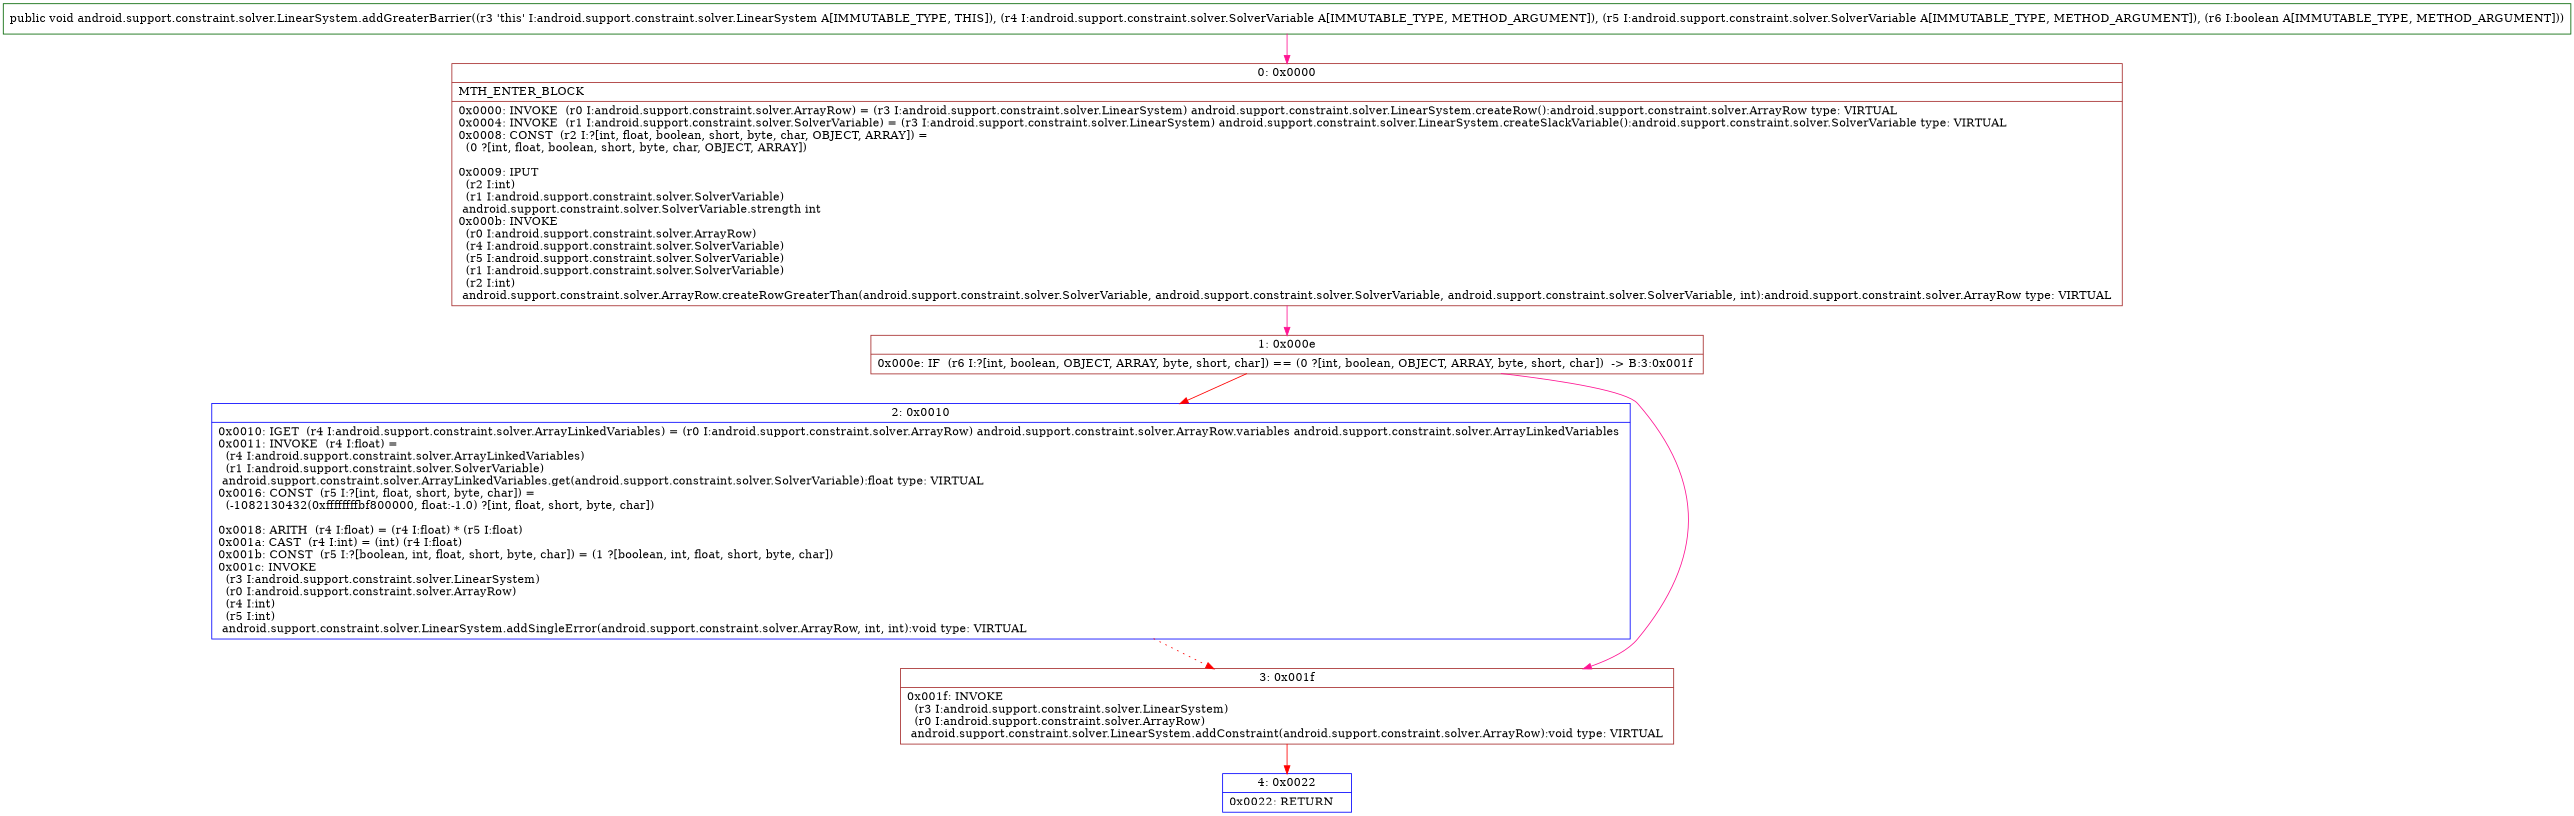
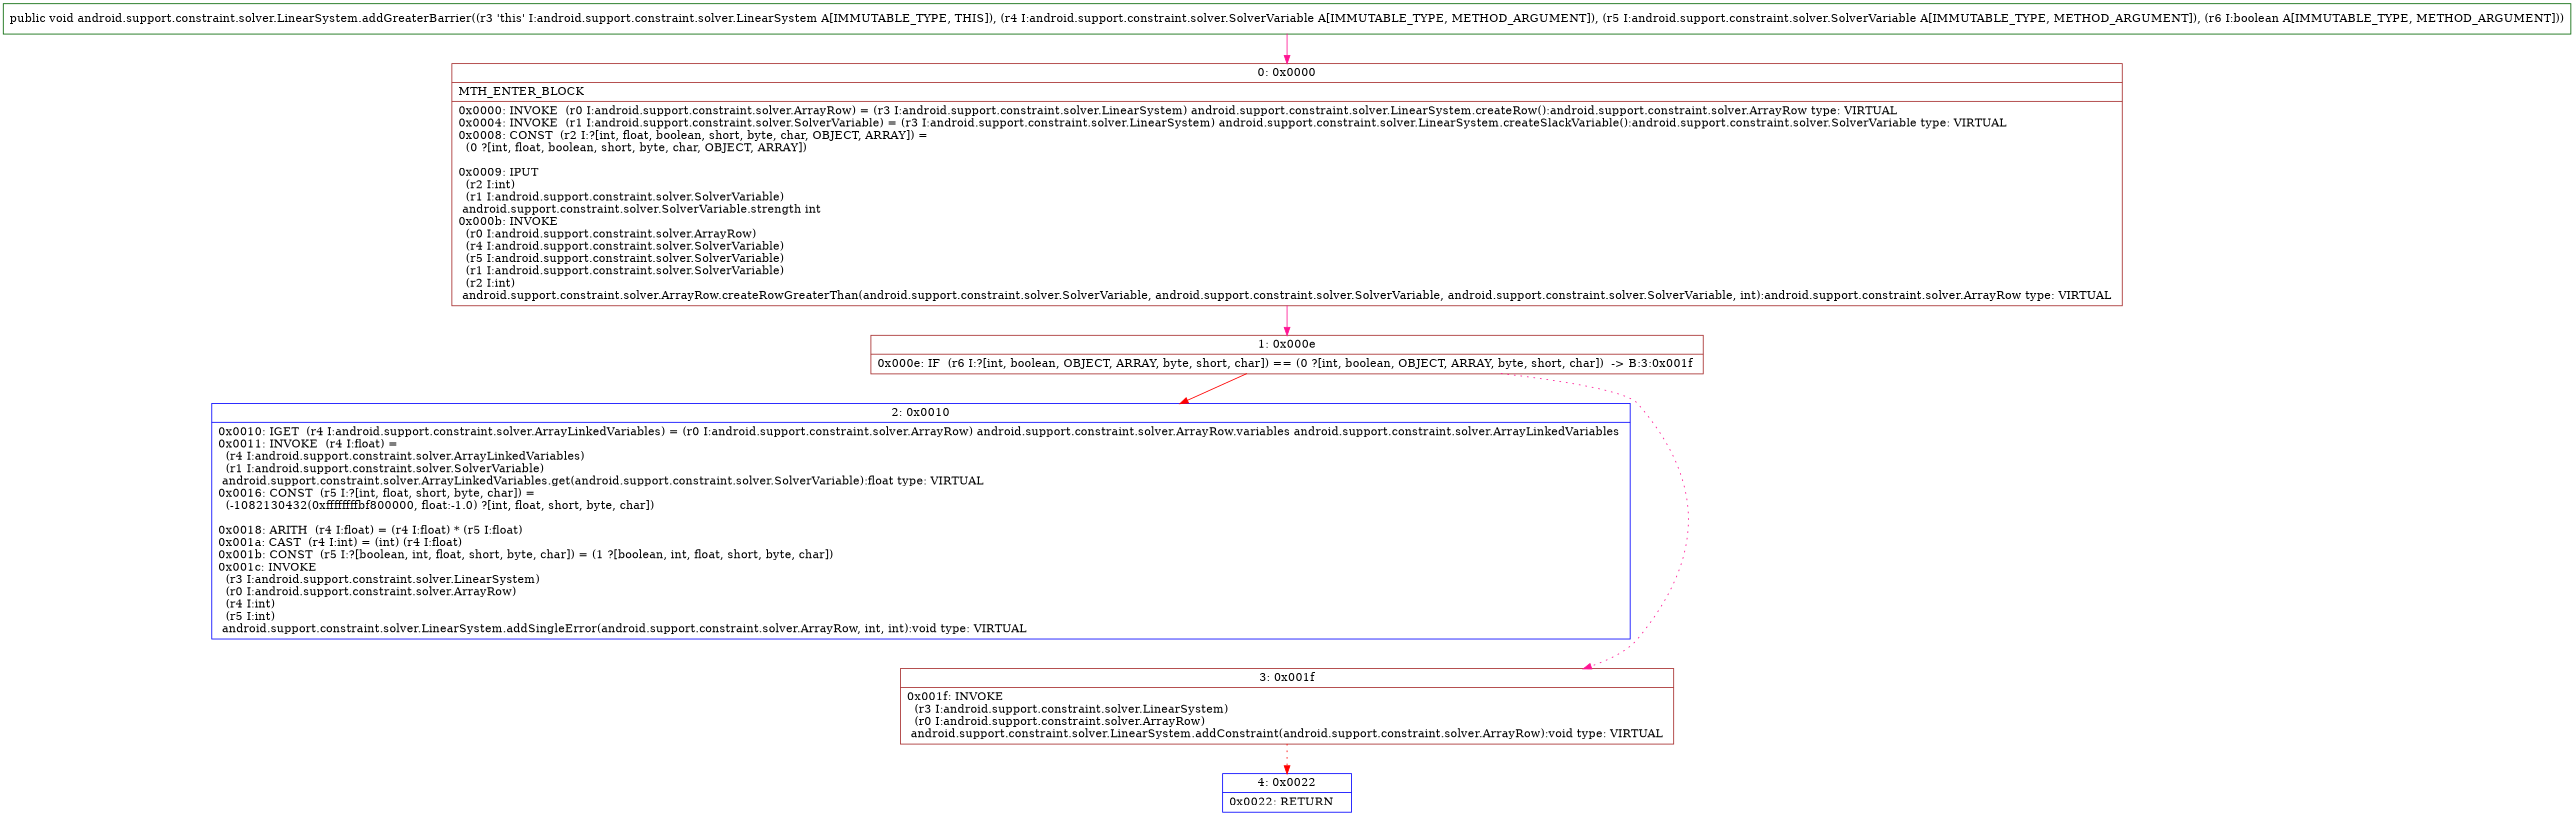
  digraph {
    node [color=brown shape=record]
    edge [color=deeppink style=solid]
    n1 [label="{0\:\ 0x0000|MTH_ENTER_BLOCK\l|0x0000: INVOKE  (r0 I:android.support.constraint.solver.ArrayRow) = (r3 I:android.support.constraint.solver.LinearSystem) android.support.constraint.solver.LinearSystem.createRow():android.support.constraint.solver.ArrayRow type: VIRTUAL \l0x0004: INVOKE  (r1 I:android.support.constraint.solver.SolverVariable) = (r3 I:android.support.constraint.solver.LinearSystem) android.support.constraint.solver.LinearSystem.createSlackVariable():android.support.constraint.solver.SolverVariable type: VIRTUAL \l0x0008: CONST  (r2 I:?[int, float, boolean, short, byte, char, OBJECT, ARRAY]) = \l  (0 ?[int, float, boolean, short, byte, char, OBJECT, ARRAY])\l \l0x0009: IPUT  \l  (r2 I:int)\l  (r1 I:android.support.constraint.solver.SolverVariable)\l android.support.constraint.solver.SolverVariable.strength int \l0x000b: INVOKE  \l  (r0 I:android.support.constraint.solver.ArrayRow)\l  (r4 I:android.support.constraint.solver.SolverVariable)\l  (r5 I:android.support.constraint.solver.SolverVariable)\l  (r1 I:android.support.constraint.solver.SolverVariable)\l  (r2 I:int)\l android.support.constraint.solver.ArrayRow.createRowGreaterThan(android.support.constraint.solver.SolverVariable, android.support.constraint.solver.SolverVariable, android.support.constraint.solver.SolverVariable, int):android.support.constraint.solver.ArrayRow type: VIRTUAL \l}"]
    n2 [label="{1\:\ 0x000e|0x000e: IF  (r6 I:?[int, boolean, OBJECT, ARRAY, byte, short, char]) == (0 ?[int, boolean, OBJECT, ARRAY, byte, short, char])  \-\> B:3:0x001f \l}"]
    n3 [color=blue label="{2\:\ 0x0010|0x0010: IGET  (r4 I:android.support.constraint.solver.ArrayLinkedVariables) = (r0 I:android.support.constraint.solver.ArrayRow) android.support.constraint.solver.ArrayRow.variables android.support.constraint.solver.ArrayLinkedVariables \l0x0011: INVOKE  (r4 I:float) = \l  (r4 I:android.support.constraint.solver.ArrayLinkedVariables)\l  (r1 I:android.support.constraint.solver.SolverVariable)\l android.support.constraint.solver.ArrayLinkedVariables.get(android.support.constraint.solver.SolverVariable):float type: VIRTUAL \l0x0016: CONST  (r5 I:?[int, float, short, byte, char]) = \l  (\-1082130432(0xffffffffbf800000, float:\-1.0) ?[int, float, short, byte, char])\l \l0x0018: ARITH  (r4 I:float) = (r4 I:float) * (r5 I:float) \l0x001a: CAST  (r4 I:int) = (int) (r4 I:float) \l0x001b: CONST  (r5 I:?[boolean, int, float, short, byte, char]) = (1 ?[boolean, int, float, short, byte, char]) \l0x001c: INVOKE  \l  (r3 I:android.support.constraint.solver.LinearSystem)\l  (r0 I:android.support.constraint.solver.ArrayRow)\l  (r4 I:int)\l  (r5 I:int)\l android.support.constraint.solver.LinearSystem.addSingleError(android.support.constraint.solver.ArrayRow, int, int):void type: VIRTUAL \l}"]
    n4 [label="{3\:\ 0x001f|0x001f: INVOKE  \l  (r3 I:android.support.constraint.solver.LinearSystem)\l  (r0 I:android.support.constraint.solver.ArrayRow)\l android.support.constraint.solver.LinearSystem.addConstraint(android.support.constraint.solver.ArrayRow):void type: VIRTUAL \l}"]
    n5 [color=blue label="{4\:\ 0x0022|0x0022: RETURN   \l}"]
    n6 [color=darkgreen label="{public void android.support.constraint.solver.LinearSystem.addGreaterBarrier((r3 'this' I:android.support.constraint.solver.LinearSystem A[IMMUTABLE_TYPE, THIS]), (r4 I:android.support.constraint.solver.SolverVariable A[IMMUTABLE_TYPE, METHOD_ARGUMENT]), (r5 I:android.support.constraint.solver.SolverVariable A[IMMUTABLE_TYPE, METHOD_ARGUMENT]), (r6 I:boolean A[IMMUTABLE_TYPE, METHOD_ARGUMENT])) }"]
    n1 -> n2
    n2 -> n3 [color=red]
-   n2 -> n4
-   n3 -> n4 [color=red style=dotted]
-   n4 -> n5 [color=red]
+   n2 -> n4 [style=dotted]
+   n4 -> n5 [color=red style=dotted]
    n6 -> n1
  }
